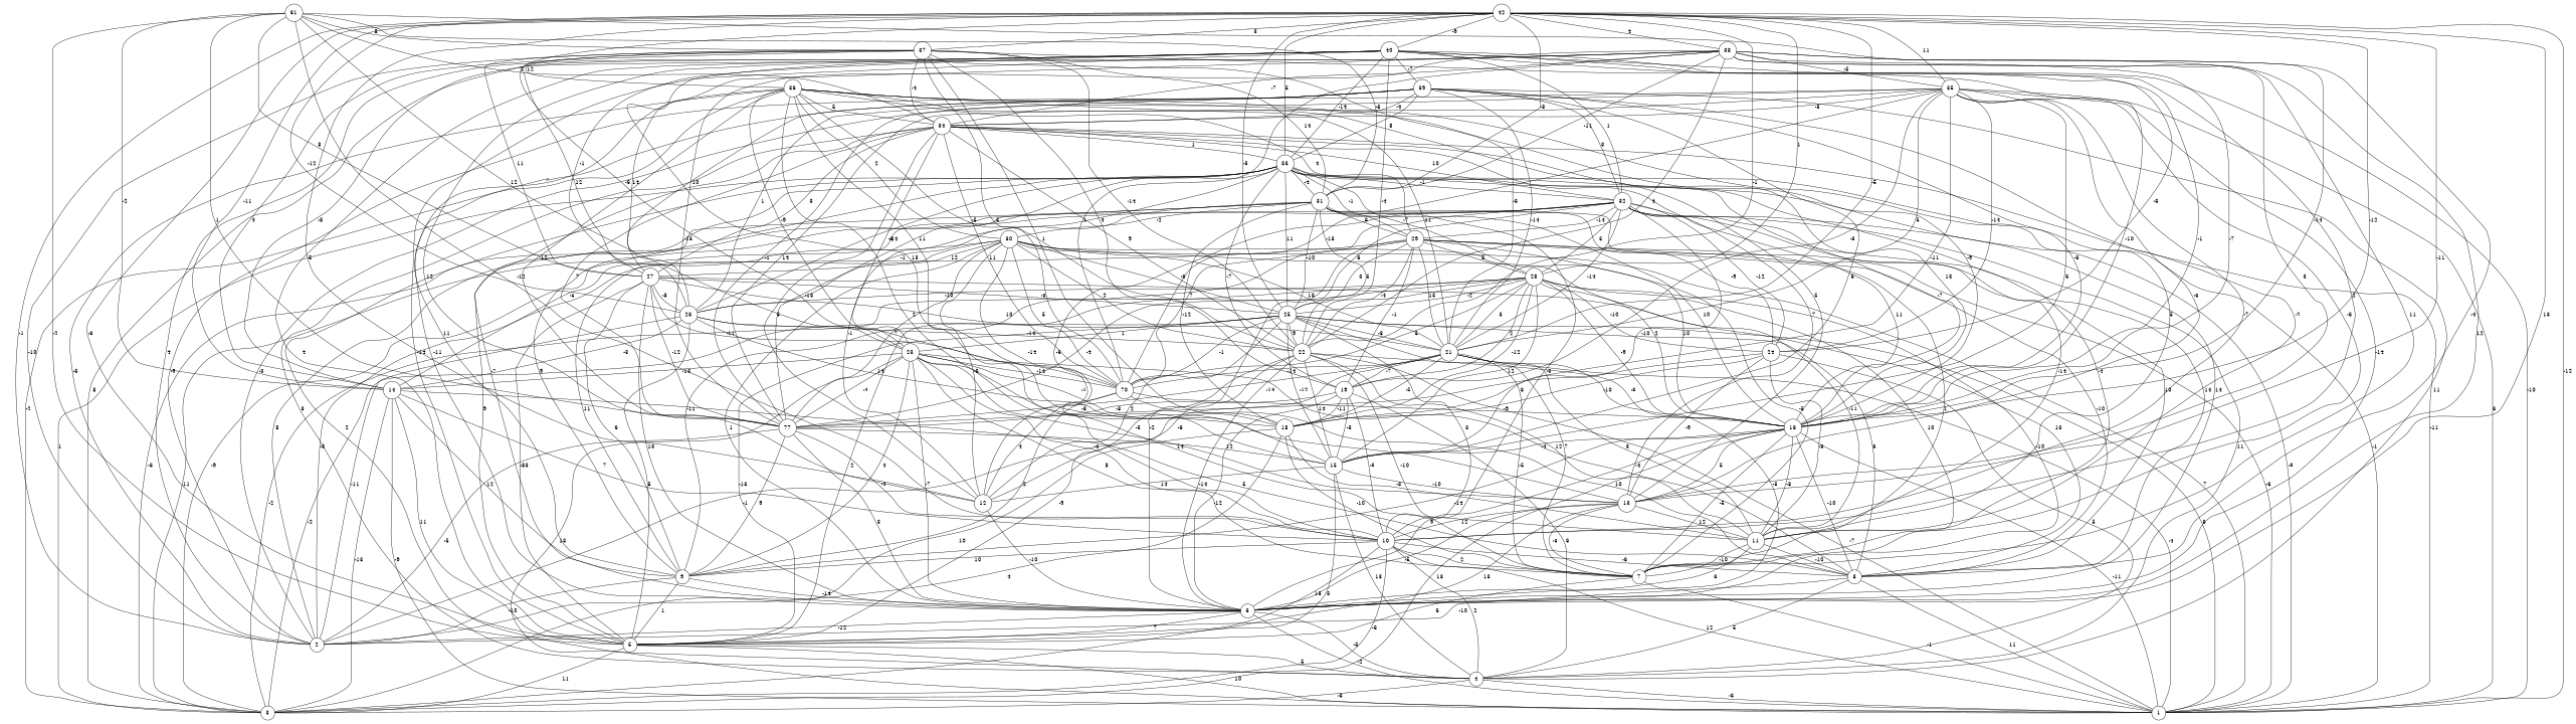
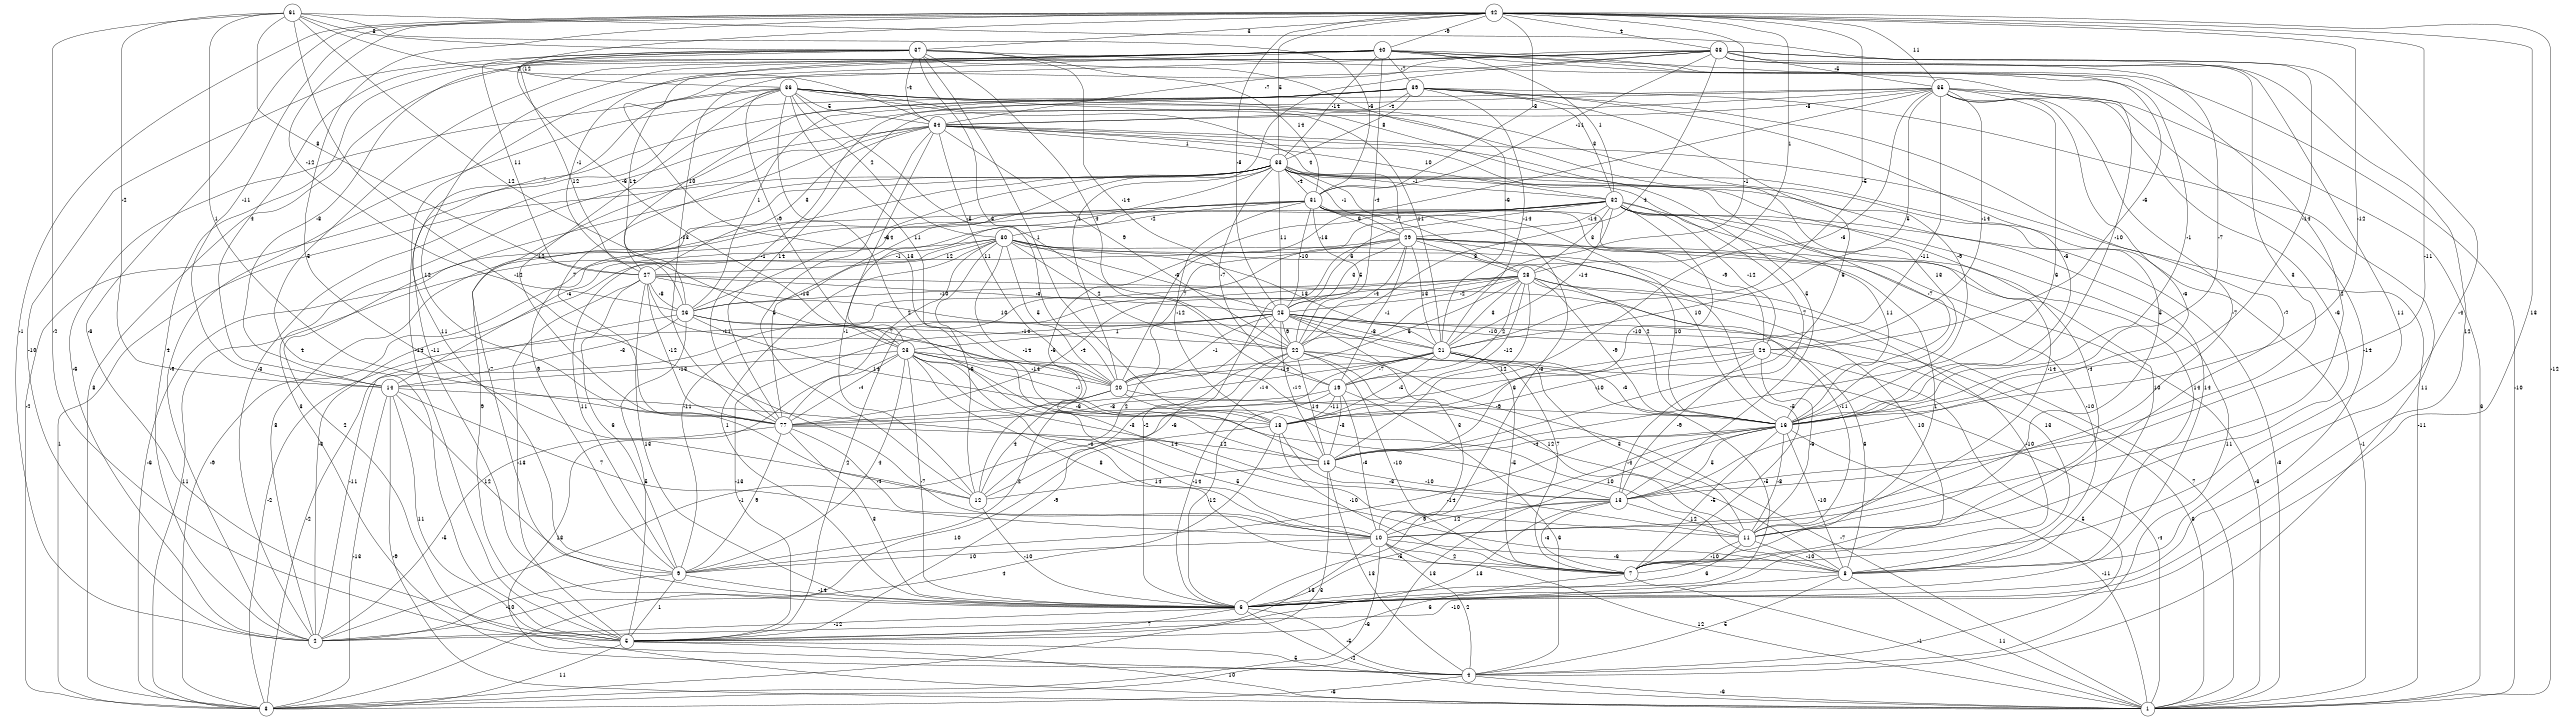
  graph {
    fontname="Helvetica,Arial,sans-serif"
    node [shape=circle]
    42
    1
    2
    5
    6
    12
    13
    14
    16
    21
    22
    23
    25
    26
    28
    31
    33
    35
    37
    38
    40
    4
    3
    10
    11
    7
    8
    9
    15
    n30 [label=77]
-   20 [label=70]
+   20
    18
    19
    24
    29
    30
    32
    34
    27
    36
    39
    n42 [label=61]
    42 -- 1 [label=-12]
    42 -- 2 [label=-1]
    42 -- 5 [label=-6]
    42 -- 6 [label=13]
    42 -- 12 [label=5]
    42 -- 13 [label=-11]
    42 -- 14 [label=-11]
    42 -- 16 [label=-12]
    42 -- 21 [label=-5]
    42 -- 22 [label=-1]
    42 -- 23 [label=-6]
    42 -- 25 [label=-8]
    42 -- 26 [label=-12]
    42 -- 28 [label=1]
    42 -- 31 [label=-8]
    42 -- 33 [label=5]
    42 -- 35 [label=11]
    42 -- 37 [label=3]
    42 -- 38 [label=4]
    42 -- 40 [label=-9]
    5 -- 1 [label=10]
    5 -- 4 [label=5]
    5 -- 3 [label=11]
    6 -- 1 [label=-2]
    6 -- 2 [label=-12]
    6 -- 5 [label=7]
    6 -- 4 [label=-5]
    12 -- 6 [label=-10]
    13 -- 5 [label=13]
    13 -- 6 [label=-5]
    13 -- 10 [label=12]
    13 -- 11 [label=12]
    13 -- 7 [label=-3]
    14 -- 1 [label=-9]
    14 -- 5 [label=11]
    14 -- 3 [label=-13]
    14 -- 10 [label=7]
    14 -- 8 [label=5]
    14 -- 9 [label=12]
    16 -- 1 [label=-11]
    16 -- 6 [label=9]
    16 -- 13 [label=5]
    16 -- 3 [label=13]
    16 -- 11 [label=-8]
    16 -- 7 [label=-5]
    16 -- 8 [label=-10]
    16 -- 9 [label=-14]
    16 -- 15 [label=-4]
    21 -- 1 [label=-4]
    21 -- 2 [label=-1]
    21 -- 6 [label=-5]
    21 -- 11 [label=3]
    21 -- 7 [label=-5]
    21 -- n30 [label=-14]
    21 -- 20 [label=-14]
    21 -- 18 [label=-5]
    21 -- 19 [label=-7]
    22 -- 1 [label=-7]
    22 -- 5 [label=-9]
    22 -- 6 [label=-14]
    22 -- 12 [label=-6]
    22 -- 16 [label=-6]
    22 -- 11 [label=12]
    22 -- 7 [label=-10]
    22 -- 15 [label=14]
    23 -- 1 [label=13]
    23 -- 6 [label=-7]
    23 -- 13 [label=-3]
    23 -- 14 [label=-13]
    23 -- 10 [label=-4]
    23 -- 11 [label=14]
    23 -- 7 [label=8]
    23 -- 8 [label=-4]
    23 -- 9 [label=4]
    23 -- n30 [label=-4]
    23 -- 20 [label=-14]
    23 -- 18 [label=-1]
    25 -- 1 [label=6]
    25 -- 5 [label=-13]
    25 -- 12 [label=2]
    25 -- 21 [label=-8]
    25 -- 22 [label=9]
    25 -- 23 [label=1]
    25 -- 3 [label=-2]
    25 -- 10 [label=3]
    25 -- 7 [label=7]
    25 -- 8 [label=6]
    25 -- 15 [label=-12]
    25 -- 20 [label=-1]
-   28 -- 24 [label=-10]
+   25 -- 24 [label=-10]
    26 -- 2 [label=-11]
    26 -- 5 [label=5]
    26 -- 13 [label=-6]
    26 -- 14 [label=-3]
    26 -- 22 [label=-14]
    26 -- 18 [label=14]
    28 -- 5 [label=2]
    28 -- 6 [label=-10]
    28 -- 16 [label=-9]
    28 -- 21 [label=3]
    28 -- 25 [label=-2]
    28 -- 26 [label=-10]
    28 -- 3 [label=-2]
    28 -- 11 [label=-11]
    28 -- 7 [label=10]
    28 -- 15 [label=12]
    28 -- n30 [label=-4]
    28 -- 20 [label=5]
    28 -- 18 [label=-12]
    28 -- 19 [label=2]
    31 -- 2 [label=8]
    31 -- 16 [label=10]
    31 -- 22 [label=5]
    31 -- 25 [label=-10]
    31 -- 26 [label=-1]
    31 -- 3 [label=-6]
    31 -- 10 [label=-3]
    31 -- 8 [label=10]
    31 -- 18 [label=-12]
    31 -- 24 [label=-9]
    31 -- 29 [label=6]
    31 -- 30 [label=-2]
    33 -- 1 [label=-1]
    33 -- 5 [label=9]
    33 -- 6 [label=14]
    33 -- 12 [label=-1]
    33 -- 16 [label=-7]
    33 -- 25 [label=11]
    33 -- 26 [label=-14]
    33 -- 28 [label=-7]
    33 -- 31 [label=-4]
    33 -- 4 [label=2]
    33 -- 3 [label=1]
    33 -- 7 [label=-4]
    33 -- 9 [label=9]
    33 -- n30 [label=-13]
    33 -- 19 [label=-7]
    33 -- 29 [label=-1]
    33 -- 32 [label=-1]
    35 -- 1 [label=6]
    35 -- 2 [label=-3]
    35 -- 6 [label=-14]
    35 -- 13 [label=-6]
    35 -- 21 [label=5]
    35 -- 3 [label=-2]
    35 -- 10 [label=-7]
    35 -- 11 [label=-6]
    35 -- 15 [label=6]
    35 -- n30 [label=14]
    35 -- 20 [label=-13]
    35 -- 18 [label=-11]
    35 -- 19 [label=-6]
    35 -- 24 [label=-14]
    35 -- 34 [label=-8]
    37 -- 2 [label=-10]
    37 -- 14 [label=4]
    37 -- 16 [label=-10]
    37 -- 21 [label=-6]
    37 -- 22 [label=-14]
    37 -- 26 [label=12]
    37 -- 31 [label=14]
    37 -- 20 [label=3]
    37 -- 18 [label=1]
    37 -- 19 [label=4]
    37 -- 34 [label=-4]
    37 -- 27 [label=11]
    37 -- 36 [label=12]
    38 -- 5 [label=-14]
    38 -- 6 [label=12]
    38 -- 13 [label=3]
    38 -- 16 [label=-7]
    38 -- 22 [label=4]
    38 -- 26 [label=14]
    38 -- 31 [label=-11]
    38 -- 35 [label=-5]
    38 -- 3 [label=8]
    38 -- 7 [label=11]
    38 -- 8 [label=-4]
    38 -- n30 [label=-13]
    38 -- 20 [label=1]
    38 -- 34 [label=-7]
    40 -- 1 [label=-10]
    40 -- 2 [label=4]
    40 -- 5 [label=4]
    40 -- 12 [label=12]
    40 -- 14 [label=-8]
    40 -- 16 [label=-1]
    40 -- 22 [label=-4]
    40 -- 33 [label=-14]
    40 -- 10 [label=2]
    40 -- 15 [label=13]
    40 -- 24 [label=-6]
    40 -- 32 [label=1]
    40 -- 27 [label=-1]
    40 -- 39 [label=-7]
    4 -- 1 [label=-6]
    4 -- 3 [label=-6]
    10 -- 1 [label=12]
    10 -- 5 [label=13]
    10 -- 4 [label=2]
    10 -- 3 [label=-6]
    10 -- 7 [label=2]
    10 -- 8 [label=-6]
    10 -- 9 [label=10]
    11 -- 6 [label=6]
    11 -- 7 [label=-10]
    11 -- 8 [label=-10]
    7 -- 1 [label=-1]
    7 -- 5 [label=6]
    8 -- 1 [label=11]
    8 -- 2 [label=-10]
    8 -- 4 [label=5]
    9 -- 2 [label=-10]
    9 -- 5 [label=1]
    9 -- 6 [label=-14]
    15 -- 12 [label=14]
    15 -- 13 [label=-10]
    15 -- 4 [label=13]
    15 -- 3 [label=3]
    n30 -- 2 [label=-5]
    n30 -- 6 [label=3]
    n30 -- 10 [label=-4]
    n30 -- 9 [label=9]
    n30 -- 15 [label=12]
    20 -- 12 [label=4]
    20 -- 16 [label=-9]
    20 -- 8 [label=10]
    20 -- 9 [label=2]
    18 -- 2 [label=10]
    18 -- 3 [label=4]
    18 -- 11 [label=-3]
    18 -- 7 [label=-10]
    19 -- 6 [label=-12]
    19 -- 4 [label=6]
    19 -- 10 [label=-6]
    19 -- 15 [label=-3]
    19 -- n30 [label=-8]
    19 -- 18 [label=-11]
    24 -- 13 [label=-9]
    24 -- 4 [label=5]
    24 -- 11 [label=-6]
    24 -- n30 [label=6]
    24 -- 18 [label=-10]
    29 -- 1 [label=-6]
    29 -- 2 [label=-3]
    29 -- 6 [label=-2]
    29 -- 16 [label=10]
    29 -- 21 [label=13]
    29 -- 22 [label=-4]
    29 -- 25 [label=3]
    29 -- 28 [label=8]
    29 -- 7 [label=1]
    29 -- 8 [label=-10]
    29 -- 9 [label=-11]
    29 -- 19 [label=-1]
    30 -- 1 [label=7]
    30 -- 6 [label=1]
    30 -- 12 [label=-6]
    30 -- 16 [label=2]
    30 -- 21 [label=13]
    30 -- 22 [label=2]
    30 -- 25 [label=-6]
    30 -- 3 [label=11]
    30 -- 7 [label=-5]
    30 -- 9 [label=11]
    30 -- 15 [label=-14]
    30 -- n30 [label=7]
    30 -- 20 [label=5]
    30 -- 27 [label=12]
    32 -- 1 [label=-8]
    32 -- 12 [label=-6]
    32 -- 14 [label=-5]
    32 -- 16 [label=11]
    32 -- 21 [label=-14]
    32 -- 25 [label=6]
    32 -- 28 [label=3]
    32 -- 4 [label=11]
    32 -- 3 [label=-9]
    32 -- 11 [label=-14]
    32 -- 8 [label=14]
    32 -- 15 [label=-10]
    32 -- 20 [label=7]
    32 -- 24 [label=-12]
    32 -- 29 [label=-14]
    34 -- 1 [label=-11]
    34 -- 6 [label=-7]
    34 -- 12 [label=5]
    34 -- 13 [label=7]
    34 -- 16 [label=13]
    34 -- 22 [label=9]
    34 -- 23 [label=-6]
    34 -- 33 [label=1]
    34 -- 4 [label=3]
    34 -- n30 [label=7]
    34 -- 20 [label=11]
    34 -- 32 [label=10]
    34 -- 27 [label=3]
-   27 -- 5 [label=-83]
+   27 -- 5 [label=-13]
    27 -- 6 [label=13]
    27 -- 21 [label=10]
    27 -- 25 [label=-3]
    27 -- 26 [label=-8]
    27 -- 8 [label=13]
    27 -- 9 [label=6]
    27 -- n30 [label=-12]
    27 -- 20 [label=-11]
    36 -- 2 [label=-6]
    36 -- 6 [label=-11]
    36 -- 13 [label=5]
    36 -- 16 [label=-9]
    36 -- 21 [label=11]
    36 -- 22 [label=-5]
    36 -- 23 [label=-9]
    36 -- 10 [label=2]
    36 -- 11 [label=5]
    36 -- 9 [label=11]
    36 -- n30 [label=12]
    36 -- 20 [label=11]
    36 -- 29 [label=4]
    36 -- 30 [label=2]
    36 -- 34 [label=5]
    39 -- 2 [label=-9]
    39 -- 16 [label=-6]
    39 -- 21 [label=-14]
    39 -- 26 [label=1]
    39 -- 33 [label=8]
    39 -- 4 [label=11]
    39 -- 11 [label=-2]
    39 -- 15 [label=6]
    39 -- n30 [label=-1]
    39 -- 32 [label=3]
    39 -- 34 [label=-4]
    39 -- 27 [label=10]
    n42 -- 5 [label=-2]
    n42 -- 14 [label=-2]
    n42 -- 16 [label=-14]
    n42 -- 23 [label=12]
    n42 -- 31 [label=-6]
    n42 -- 37 [label=8]
    n42 -- 10 [label=-12]
    n42 -- n30 [label=1]
    n42 -- 34 [label=2]
    n42 -- 27 [label=8]
  }
